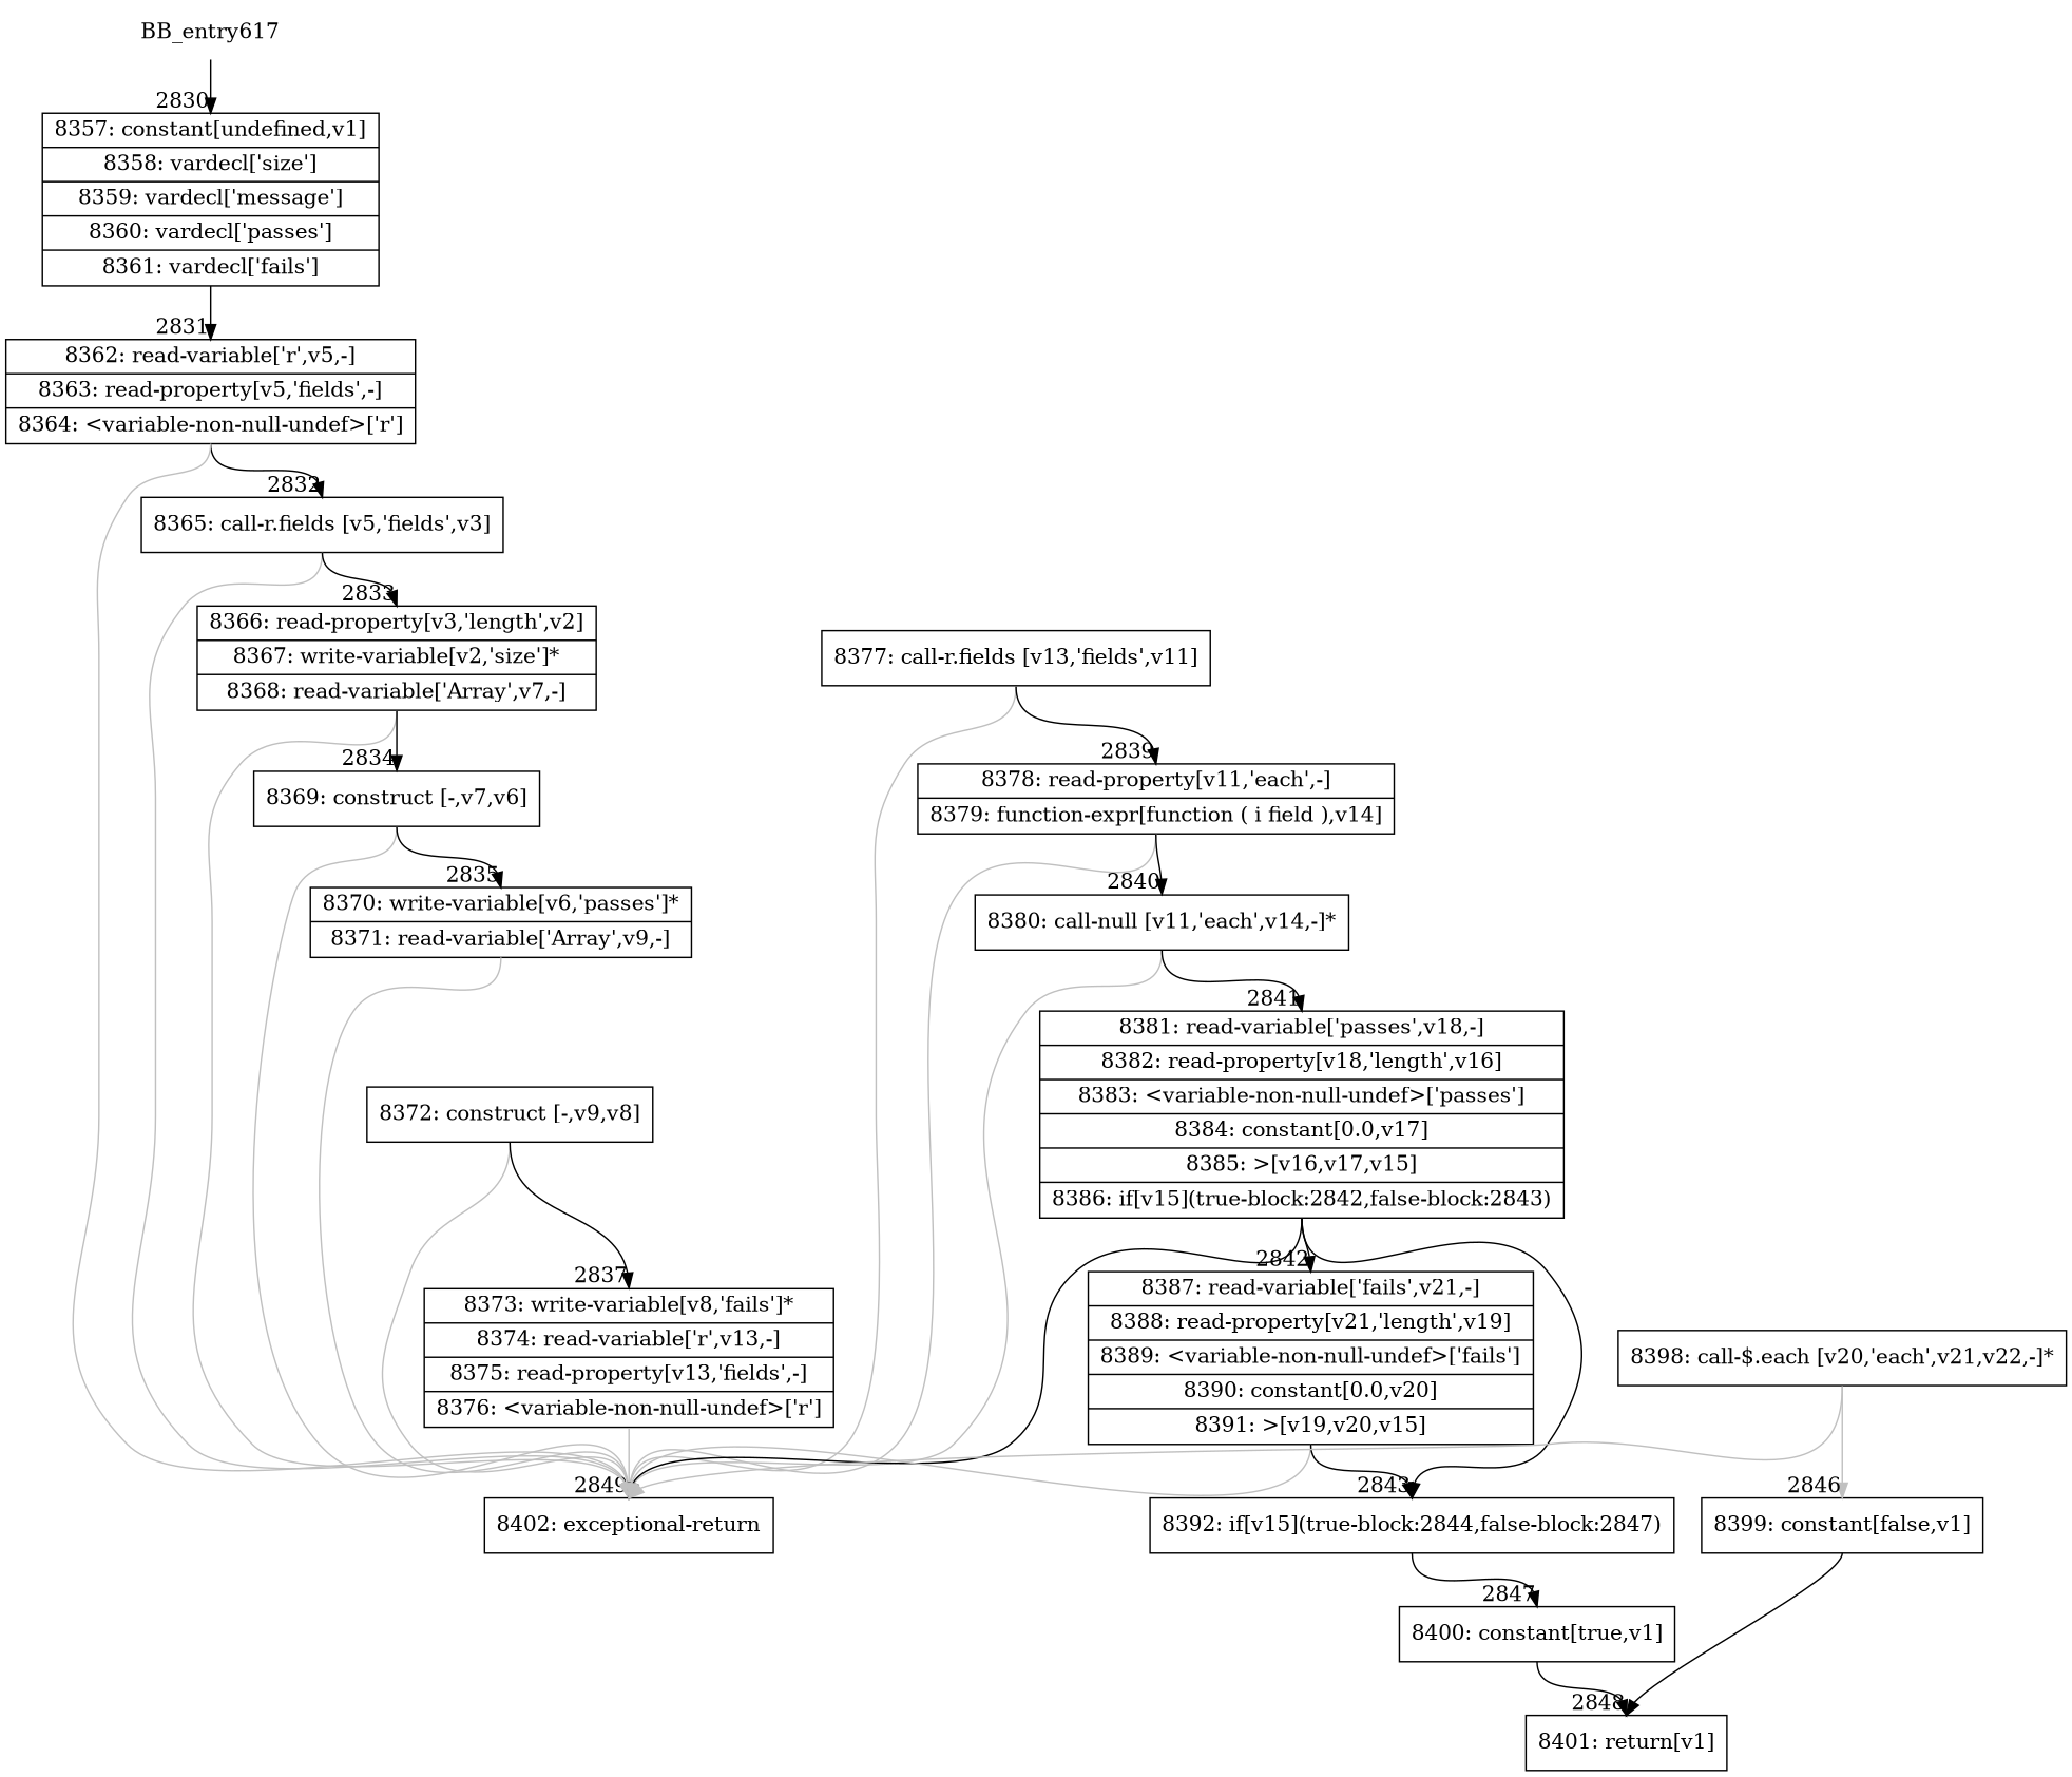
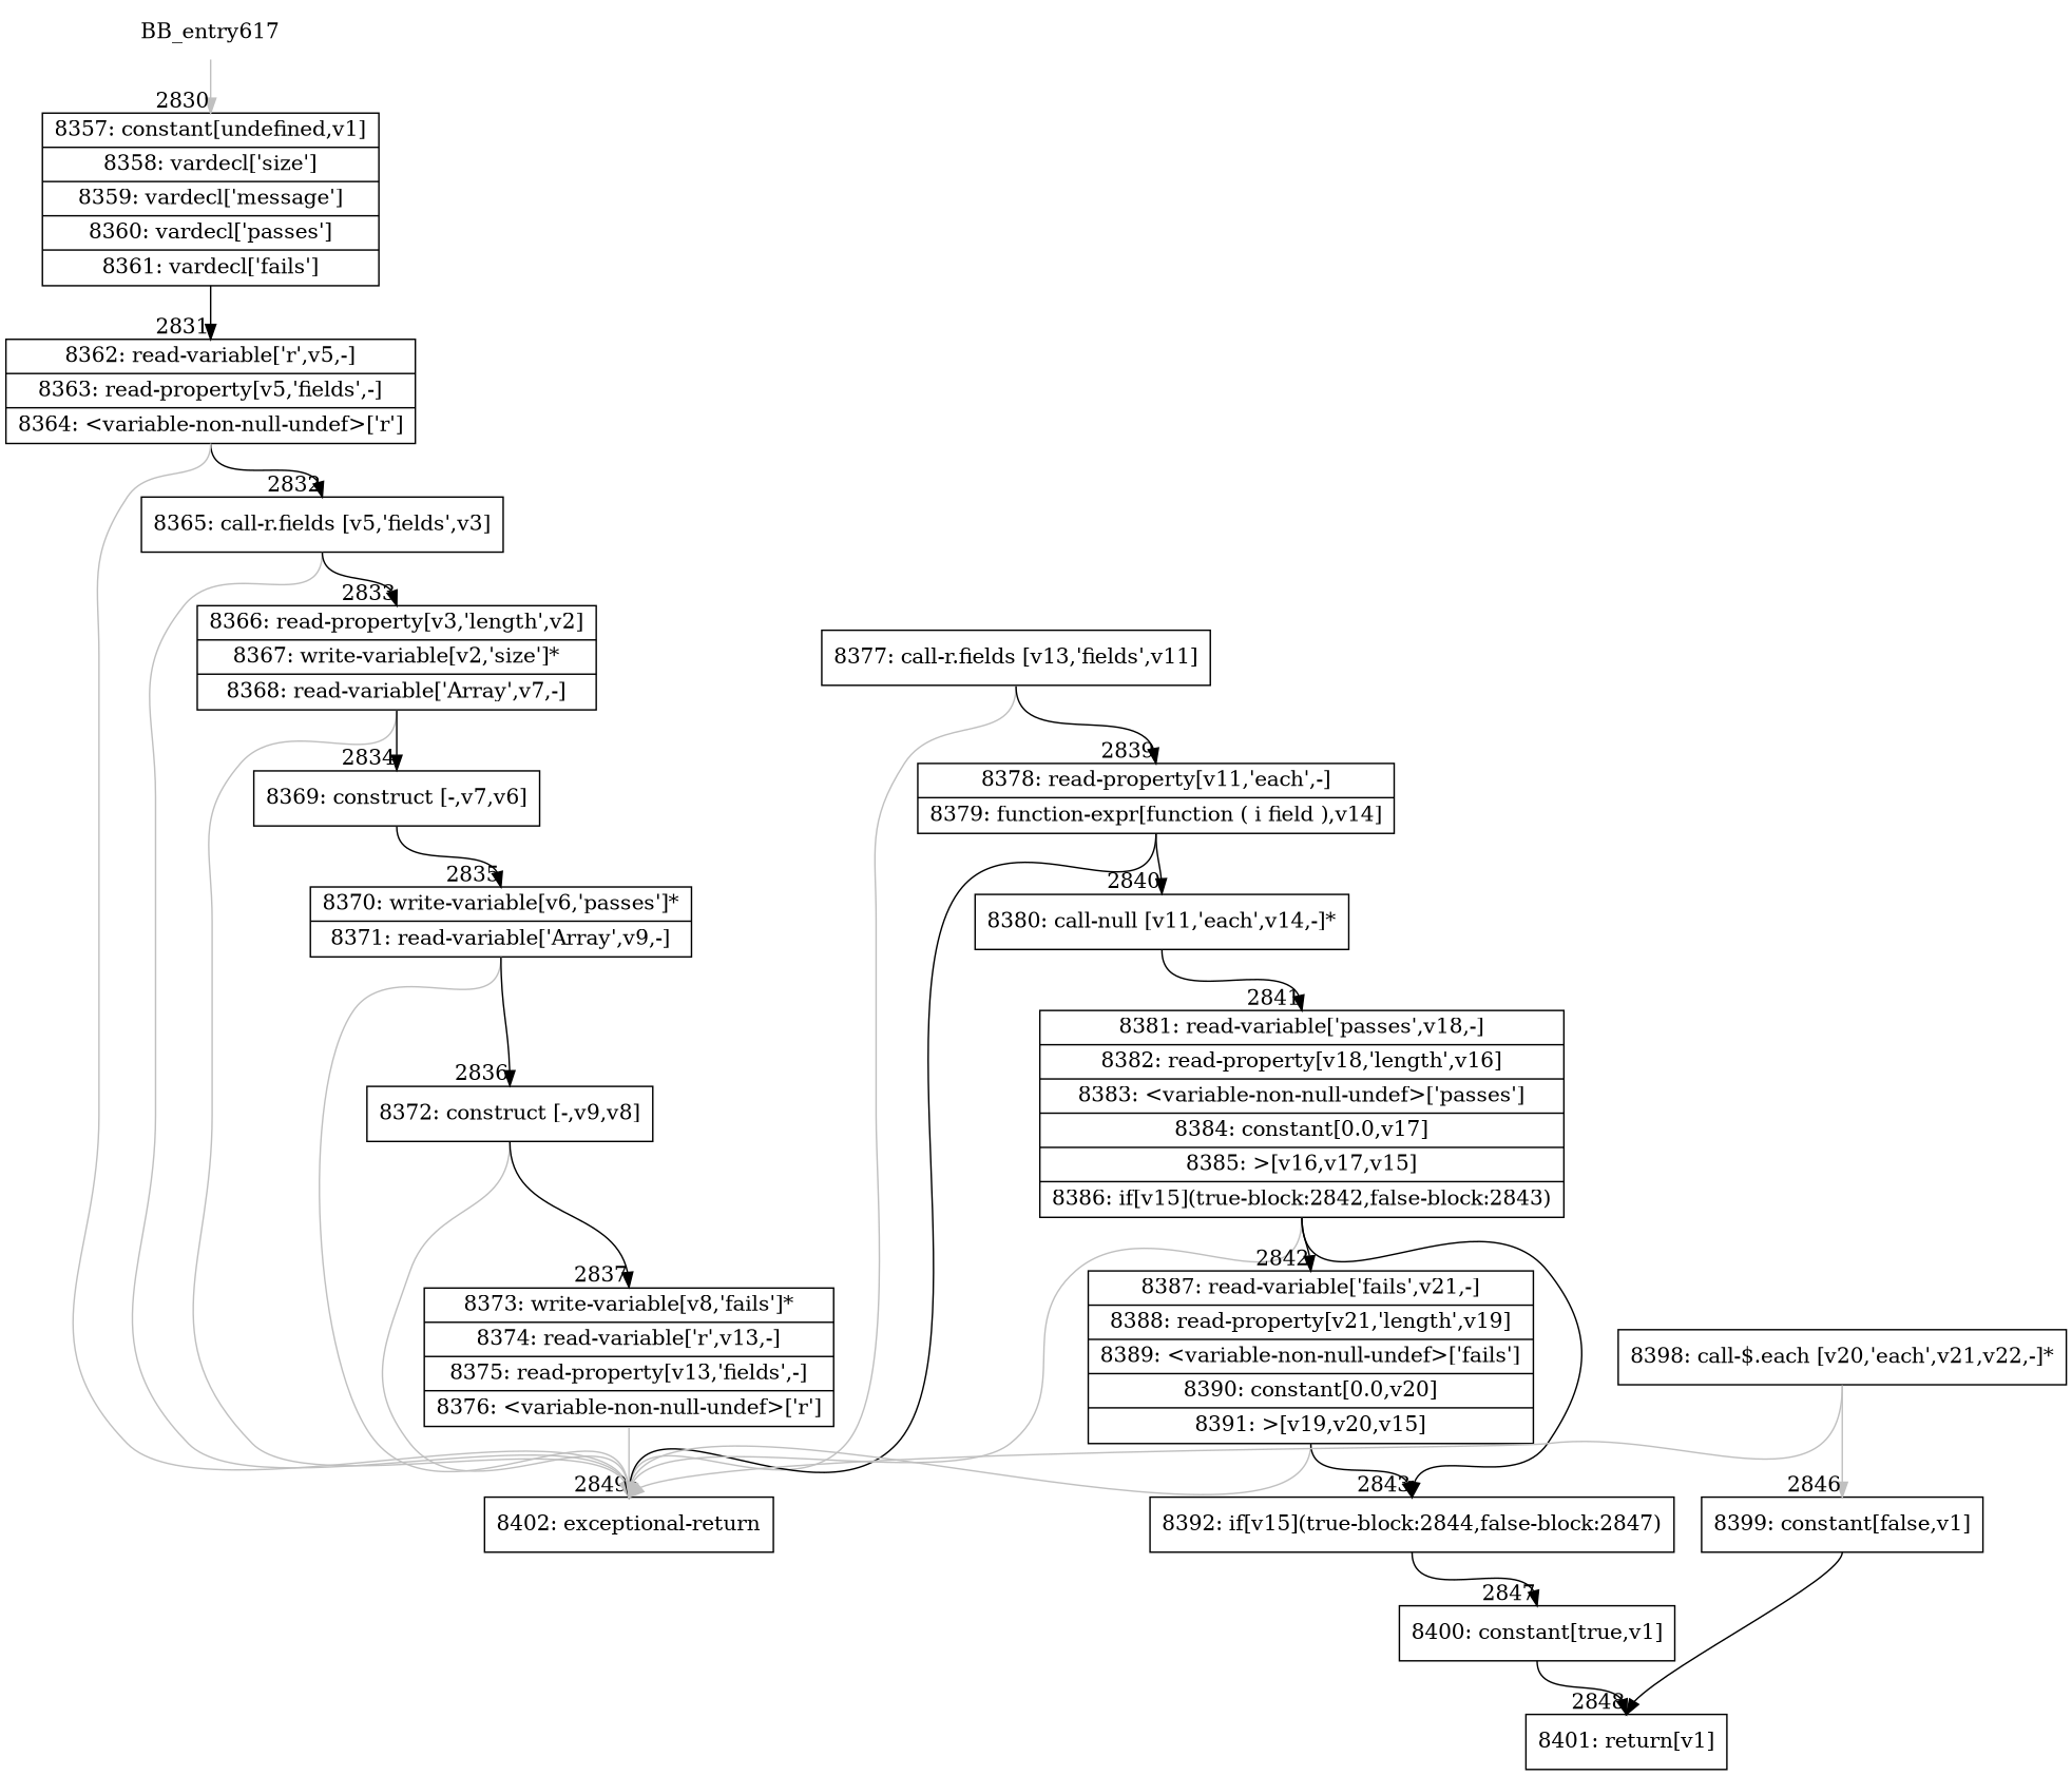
  digraph {
    rankdir=TD
    node [shape=record]
    edge [headport=n tailport=s]
    n1 [label=BB_entry617 shape=none]
    n2 [label="{8357: constant[undefined,v1]|8358: vardecl['size']|8359: vardecl['message']|8360: vardecl['passes']|8361: vardecl['fails']}"]
    n3 [label="{8362: read-variable['r',v5,-]|8363: read-property[v5,'fields',-]|8364: \<variable-non-null-undef\>['r']}"]
    n4 [label="{8365: call-r.fields [v5,'fields',v3]}"]
    n5 [label="{8402: exceptional-return}"]
    n6 [label="{8366: read-property[v3,'length',v2]|8367: write-variable[v2,'size']*|8368: read-variable['Array',v7,-]}"]
    n7 [label="{8369: construct [-,v7,v6]}"]
    n8 [label="{8370: write-variable[v6,'passes']*|8371: read-variable['Array',v9,-]}"]
    n9 [label="{8372: construct [-,v9,v8]}"]
    n10 [label="{8373: write-variable[v8,'fails']*|8374: read-variable['r',v13,-]|8375: read-property[v13,'fields',-]|8376: \<variable-non-null-undef\>['r']}"]
    n11 [label="{8377: call-r.fields [v13,'fields',v11]}"]
    n12 [label="{8378: read-property[v11,'each',-]|8379: function-expr[function ( i field ),v14]}"]
    n13 [label="{8380: call-null [v11,'each',v14,-]*}"]
    n14 [label="{8381: read-variable['passes',v18,-]|8382: read-property[v18,'length',v16]|8383: \<variable-non-null-undef\>['passes']|8384: constant[0.0,v17]|8385: \>[v16,v17,v15]|8386: if[v15](true-block:2842,false-block:2843)}"]
    n15 [label="{8392: if[v15](true-block:2844,false-block:2847)}"]
    n16 [label="{8387: read-variable['fails',v21,-]|8388: read-property[v21,'length',v19]|8389: \<variable-non-null-undef\>['fails']|8390: constant[0.0,v20]|8391: \>[v19,v20,v15]}"]
    n17 [label="{8400: constant[true,v1]}"]
    n18 [label="{8401: return[v1]}"]
    n19 [label="{8398: call-$.each [v20,'each',v21,v22,-]*}"]
    n20 [label="{8399: constant[false,v1]}"]
-   n1 -> n2 [headlabel="    2830"]
+   n1 -> n2 [headlabel="    2830" color=gray]
    n2 -> n3 [headlabel="      2831"]
    n3 -> n4 [headlabel="      2832"]
    n3 -> n5 [color=gray headlabel="      2849"]
    n4 -> n5 [color=gray]
    n4 -> n6 [headlabel="      2833"]
    n6 -> n5 [color=gray]
    n6 -> n7 [headlabel="      2834"]
-   n7 -> n5 [color=gray]
    n7 -> n8 [headlabel="      2835"]
    n8 -> n5 [color=gray]
+   n8 -> n9 [headlabel="      2836"]
    n9 -> n5 [color=gray]
    n9 -> n10 [headlabel="      2837"]
    n10 -> n5 [color=gray]
    n11 -> n5 [color=gray]
    n11 -> n12 [headlabel="      2839"]
-   n12 -> n5 [color=gray]
+   n12 -> n5 [color=black]
    n12 -> n13 [headlabel="      2840"]
-   n13 -> n5 [color=gray]
    n13 -> n14 [headlabel="      2841"]
-   n14 -> n5 [color=black]
+   n14 -> n5 [color=gray]
    n14 -> n15 [headlabel="      2843"]
    n14 -> n16 [headlabel="      2842"]
    n15 -> n17 [headlabel="      2847"]
    n16 -> n5 [color=gray]
    n16 -> n15
    n17 -> n18
    n19 -> n5 [color=gray]
    n19 -> n20 [color=gray headlabel="      2846"]
    n20 -> n18 [headlabel="      2848"]
  }
